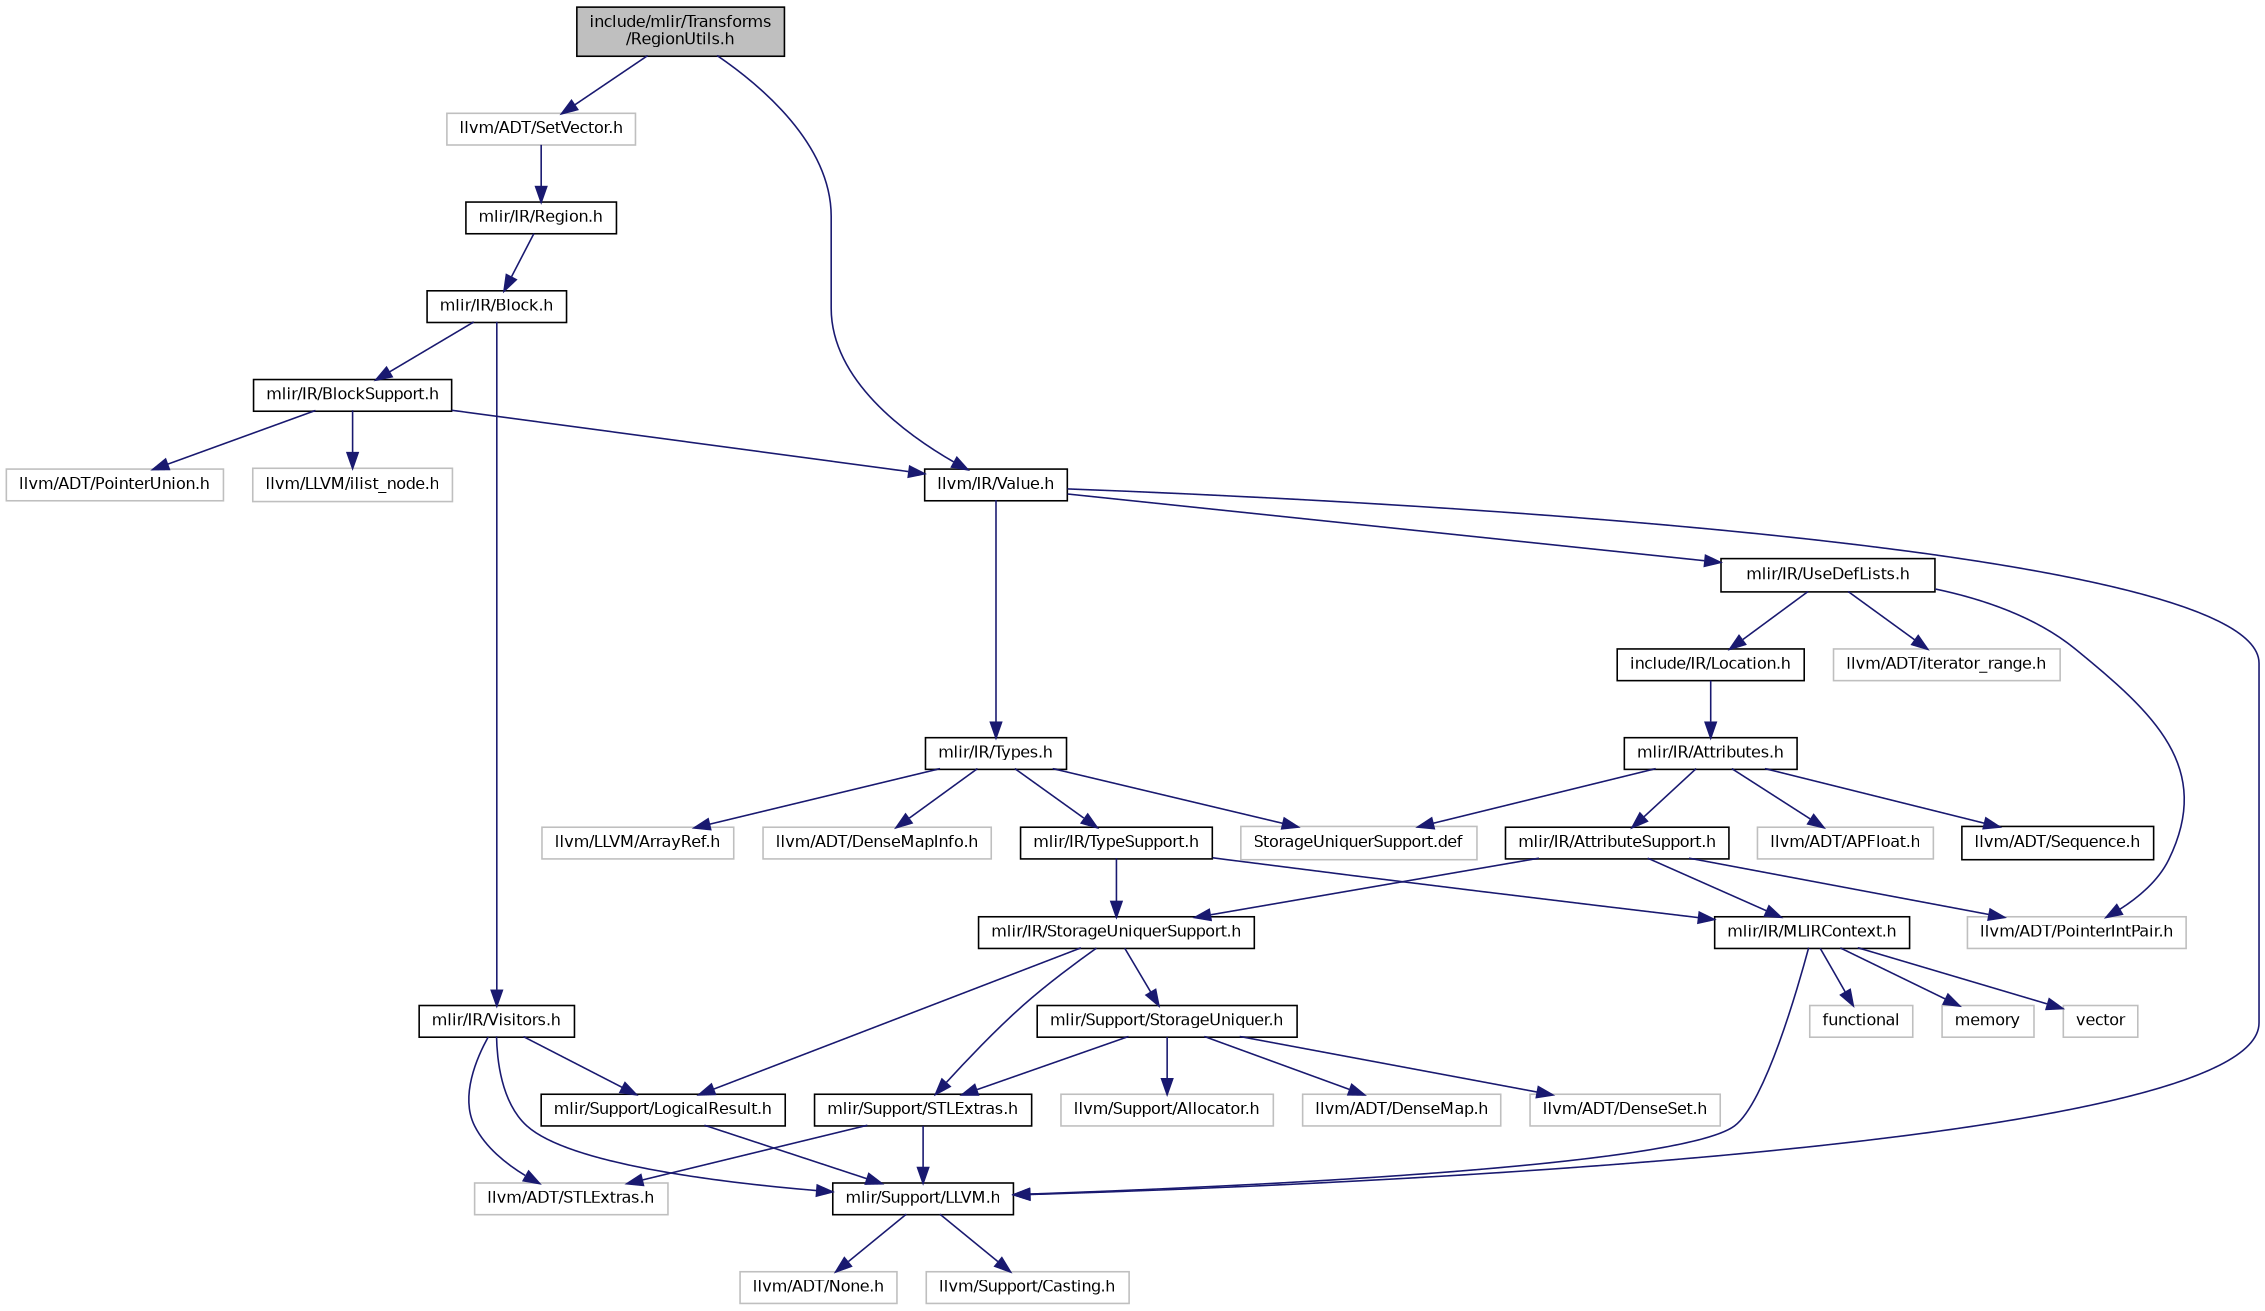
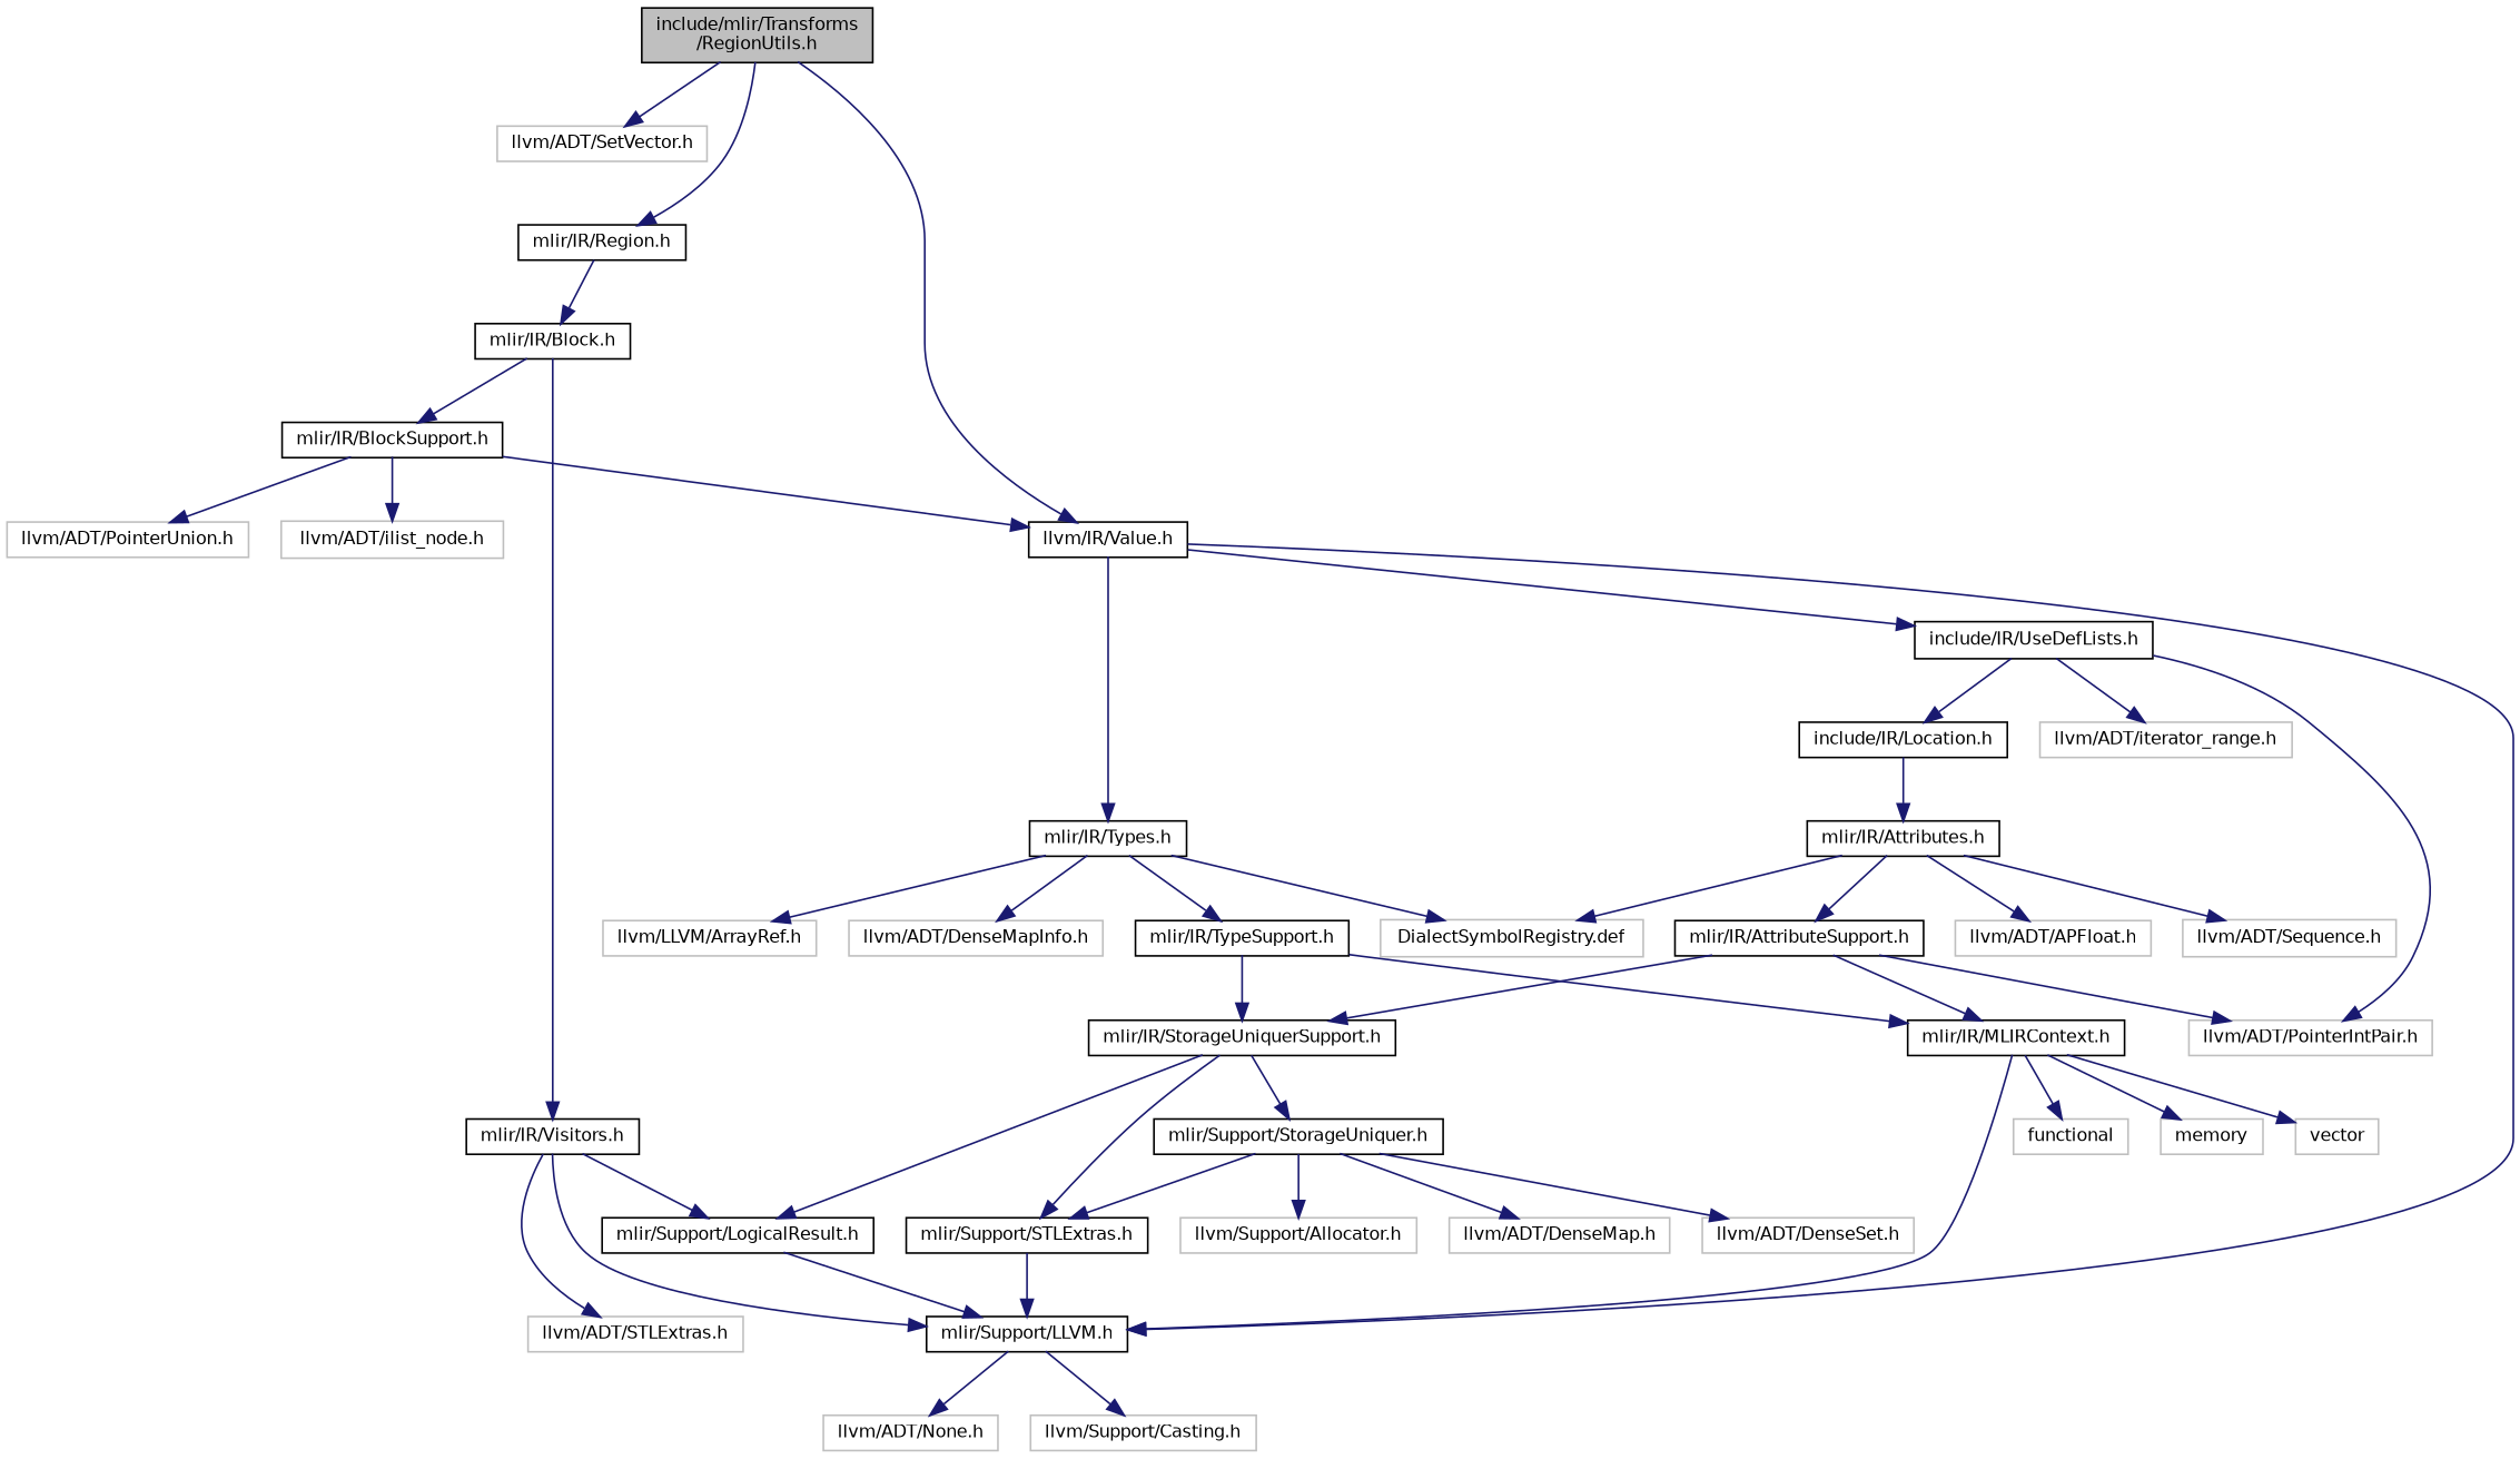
  digraph {
    node [color=grey75 fontname=Helvetica fontsize=10 shape=record]
    edge [color=midnightblue fontname=Helvetica fontsize=10 labelfontname=Helvetica labelfontsize=10 style=solid]
    n1 [color=black fillcolor=grey75 fontcolor=black height=0.2 label="include/mlir/Transforms\l/RegionUtils.h" style=filled width=0.4]
    n2 [color=black height=0.2 label="mlir/IR/Region.h" width=0.4]
    n3 [color=black height=0.2 label="llvm/IR/Value.h" width=0.4]
    n4 [height=0.2 label="llvm/ADT/SetVector.h" width=0.4]
    n5 [color=black height=0.2 label="mlir/IR/Block.h" width=0.4]
    n6 [color=black height=0.2 label="mlir/IR/Types.h" width=0.4]
    n7 [color=black height=0.2 label="mlir/Support/LLVM.h" width=0.4]
-   n8 [color=black height=0.2 label="mlir/IR/UseDefLists.h" width=0.4]
+   n8 [color=black height=0.2 label="include/IR/UseDefLists.h" width=0.4]
    n9 [color=black height=0.2 label="mlir/IR/BlockSupport.h" width=0.4]
    n10 [color=black height=0.2 label="mlir/IR/Visitors.h" width=0.4]
    n11 [height=0.2 label="llvm/ADT/PointerUnion.h" width=0.4]
-   n12 [height=0.2 label="llvm/LLVM/ilist_node.h" width=0.4]
+   n12 [height=0.2 label="llvm/ADT/ilist_node.h" width=0.4]
    n13 [color=black height=0.2 label="mlir/Support/LogicalResult.h" width=0.4]
    n14 [height=0.2 label="llvm/ADT/STLExtras.h" width=0.4]
    n15 [color=black height=0.2 label="mlir/IR/TypeSupport.h" width=0.4]
    n16 [height=0.2 label="llvm/LLVM/ArrayRef.h" width=0.4]
    n17 [height=0.2 label="llvm/ADT/DenseMapInfo.h" width=0.4]
-   n18 [height=0.2 label="StorageUniquerSupport.def" width=0.4]
+   n18 [height=0.2 label="DialectSymbolRegistry.def" width=0.4]
    n19 [height=0.2 label="llvm/ADT/None.h" width=0.4]
    n20 [height=0.2 label="llvm/Support/Casting.h" width=0.4]
    n21 [color=black height=0.2 label="include/IR/Location.h" width=0.4]
    n22 [height=0.2 label="llvm/ADT/PointerIntPair.h" width=0.4]
    n23 [height=0.2 label="llvm/ADT/iterator_range.h" width=0.4]
    n24 [color=black height=0.2 label="mlir/IR/MLIRContext.h" width=0.4]
    n25 [color=black height=0.2 label="mlir/IR/StorageUniquerSupport.h" width=0.4]
    n26 [height=0.2 label=functional width=0.4]
    n27 [height=0.2 label=memory width=0.4]
    n28 [height=0.2 label=vector width=0.4]
    n29 [color=black height=0.2 label="mlir/Support/STLExtras.h" width=0.4]
    n30 [color=black height=0.2 label="mlir/Support/StorageUniquer.h" width=0.4]
    n31 [height=0.2 label="llvm/ADT/DenseMap.h" width=0.4]
    n32 [height=0.2 label="llvm/ADT/DenseSet.h" width=0.4]
    n33 [height=0.2 label="llvm/Support/Allocator.h" width=0.4]
    n34 [color=black height=0.2 label="mlir/IR/Attributes.h" width=0.4]
    n35 [color=black height=0.2 label="mlir/IR/AttributeSupport.h" width=0.4]
    n36 [height=0.2 label="llvm/ADT/APFloat.h" width=0.4]
-   n37 [color=black height=0.2 label="llvm/ADT/Sequence.h" width=0.4]
-   n4 -> n2
+   n37 [height=0.2 label="llvm/ADT/Sequence.h" width=0.4]
+   n1 -> n2
    n1 -> n3
    n1 -> n4
    n2 -> n5
    n3 -> n6
    n3 -> n7
    n3 -> n8
    n5 -> n9
    n5 -> n10
    n6 -> n15
    n6 -> n16
    n6 -> n17
    n6 -> n18
    n7 -> n19
    n7 -> n20
    n8 -> n21
    n8 -> n22
    n8 -> n23
    n9 -> n3
    n9 -> n11
    n9 -> n12
    n10 -> n7
    n10 -> n13
    n10 -> n14
    n13 -> n7
    n15 -> n24
    n15 -> n25
    n21 -> n34
    n24 -> n7
    n24 -> n26
    n24 -> n27
    n24 -> n28
    n25 -> n13
    n25 -> n29
    n25 -> n30
    n29 -> n7
-   n29 -> n14
    n30 -> n29
    n30 -> n31
    n30 -> n32
    n30 -> n33
    n34 -> n18
    n34 -> n35
    n34 -> n36
    n34 -> n37
    n35 -> n22
    n35 -> n24
    n35 -> n25
  }
